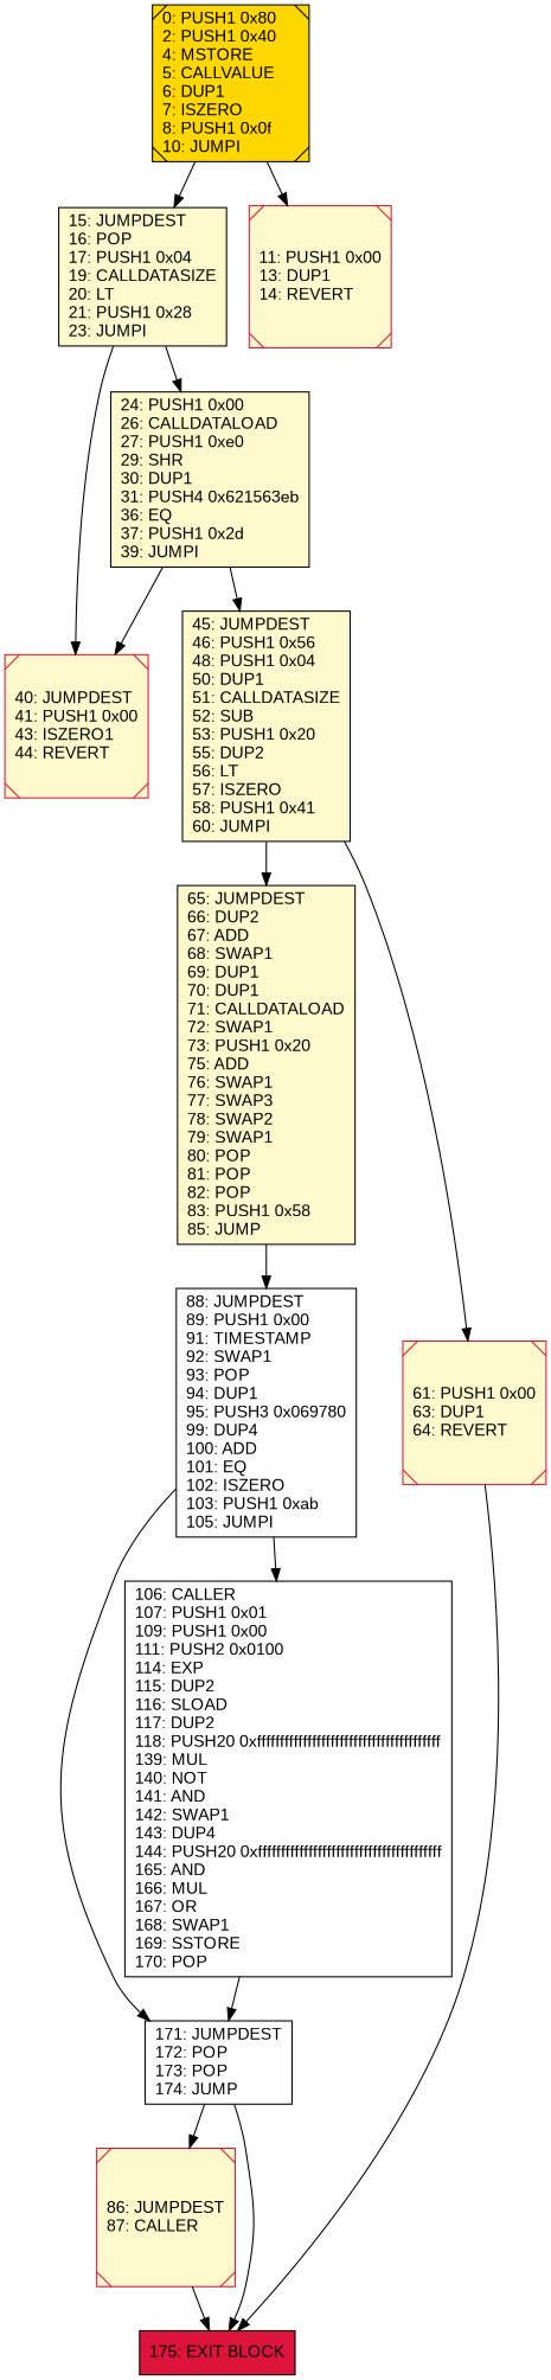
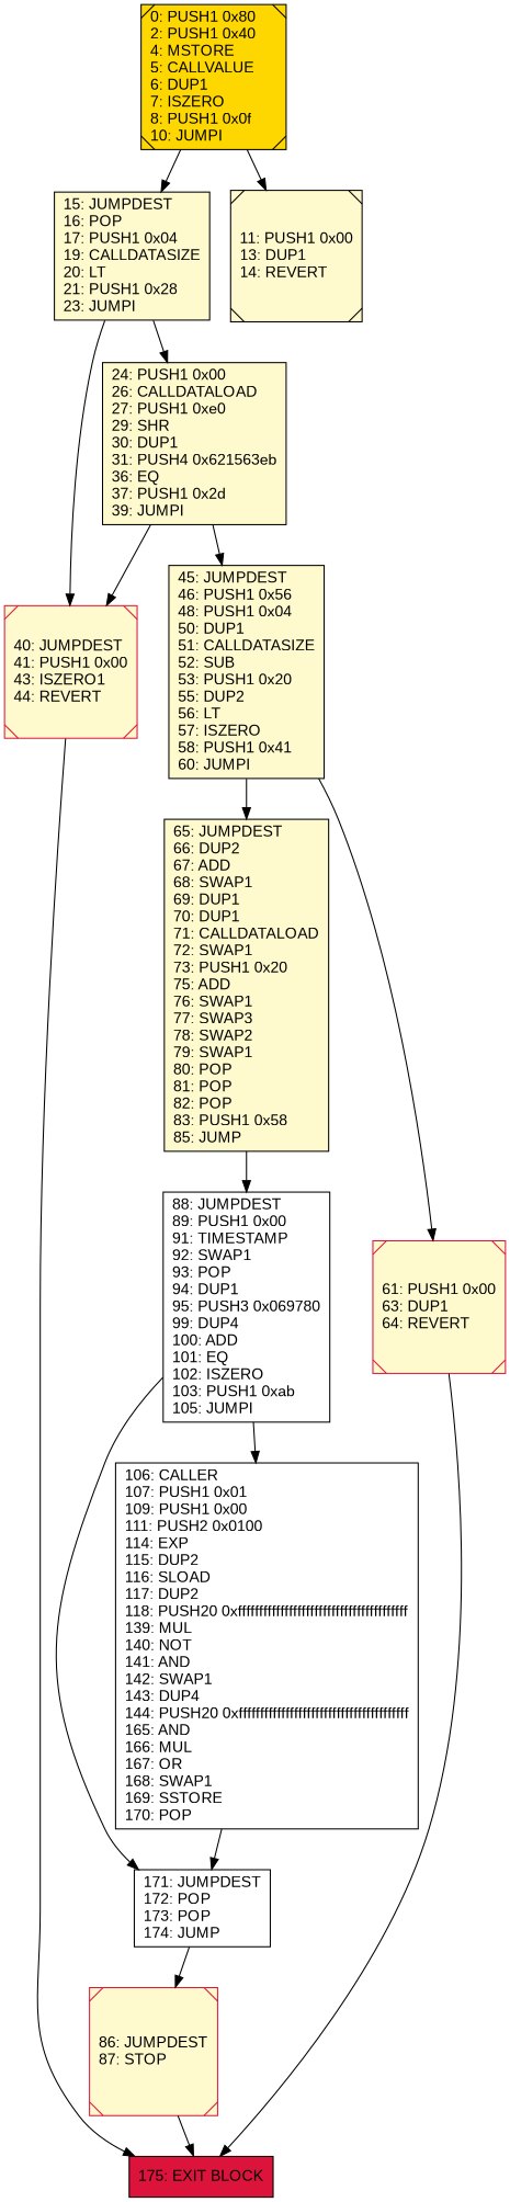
  digraph {
    rankdir=UD
    node [color=black fillcolor=lemonchiffon fontcolor=black fontname=arial shape=box style=filled]
    n1 [fillcolor=white label="171: JUMPDEST\l172: POP\l173: POP\l174: JUMP\l"]
-   n2 [color=crimson label="86: JUMPDEST\l87: CALLER\l" shape=Msquare]
+   n2 [color=crimson label="86: JUMPDEST\l87: STOP\l" shape=Msquare]
    n3 [fillcolor=crimson label="175: EXIT BLOCK\l"]
    n4 [label="15: JUMPDEST\l16: POP\l17: PUSH1 0x04\l19: CALLDATASIZE\l20: LT\l21: PUSH1 0x28\l23: JUMPI\l"]
    n5 [label="24: PUSH1 0x00\l26: CALLDATALOAD\l27: PUSH1 0xe0\l29: SHR\l30: DUP1\l31: PUSH4 0x621563eb\l36: EQ\l37: PUSH1 0x2d\l39: JUMPI\l"]
    n6 [color=crimson label="40: JUMPDEST\l41: PUSH1 0x00\l43: ISZERO1\l44: REVERT\l" shape=Msquare]
    n7 [label="45: JUMPDEST\l46: PUSH1 0x56\l48: PUSH1 0x04\l50: DUP1\l51: CALLDATASIZE\l52: SUB\l53: PUSH1 0x20\l55: DUP2\l56: LT\l57: ISZERO\l58: PUSH1 0x41\l60: JUMPI\l"]
    n8 [label="65: JUMPDEST\l66: DUP2\l67: ADD\l68: SWAP1\l69: DUP1\l70: DUP1\l71: CALLDATALOAD\l72: SWAP1\l73: PUSH1 0x20\l75: ADD\l76: SWAP1\l77: SWAP3\l78: SWAP2\l79: SWAP1\l80: POP\l81: POP\l82: POP\l83: PUSH1 0x58\l85: JUMP\l"]
    n9 [color=crimson label="61: PUSH1 0x00\l63: DUP1\l64: REVERT\l" shape=Msquare]
    n10 [fillcolor=white label="88: JUMPDEST\l89: PUSH1 0x00\l91: TIMESTAMP\l92: SWAP1\l93: POP\l94: DUP1\l95: PUSH3 0x069780\l99: DUP4\l100: ADD\l101: EQ\l102: ISZERO\l103: PUSH1 0xab\l105: JUMPI\l"]
    n11 [fillcolor=white label="106: CALLER\l107: PUSH1 0x01\l109: PUSH1 0x00\l111: PUSH2 0x0100\l114: EXP\l115: DUP2\l116: SLOAD\l117: DUP2\l118: PUSH20 0xffffffffffffffffffffffffffffffffffffffff\l139: MUL\l140: NOT\l141: AND\l142: SWAP1\l143: DUP4\l144: PUSH20 0xffffffffffffffffffffffffffffffffffffffff\l165: AND\l166: MUL\l167: OR\l168: SWAP1\l169: SSTORE\l170: POP\l"]
-   n12 [color=crimson label="11: PUSH1 0x00\l13: DUP1\l14: REVERT\l" shape=Msquare]
+   n12 [label="11: PUSH1 0x00\l13: DUP1\l14: REVERT\l" shape=Msquare]
    n13 [fillcolor=gold label="0: PUSH1 0x80\l2: PUSH1 0x40\l4: MSTORE\l5: CALLVALUE\l6: DUP1\l7: ISZERO\l8: PUSH1 0x0f\l10: JUMPI\l" shape=Msquare]
    n1 -> n2
    n2 -> n3
    n4 -> n5
    n4 -> n6
    n5 -> n6
    n5 -> n7
-   n1 -> n3
+   n6 -> n3
    n7 -> n8
    n7 -> n9
    n8 -> n10
    n9 -> n3
    n10 -> n1
    n10 -> n11
    n11 -> n1
    n13 -> n4
    n13 -> n12
  }
